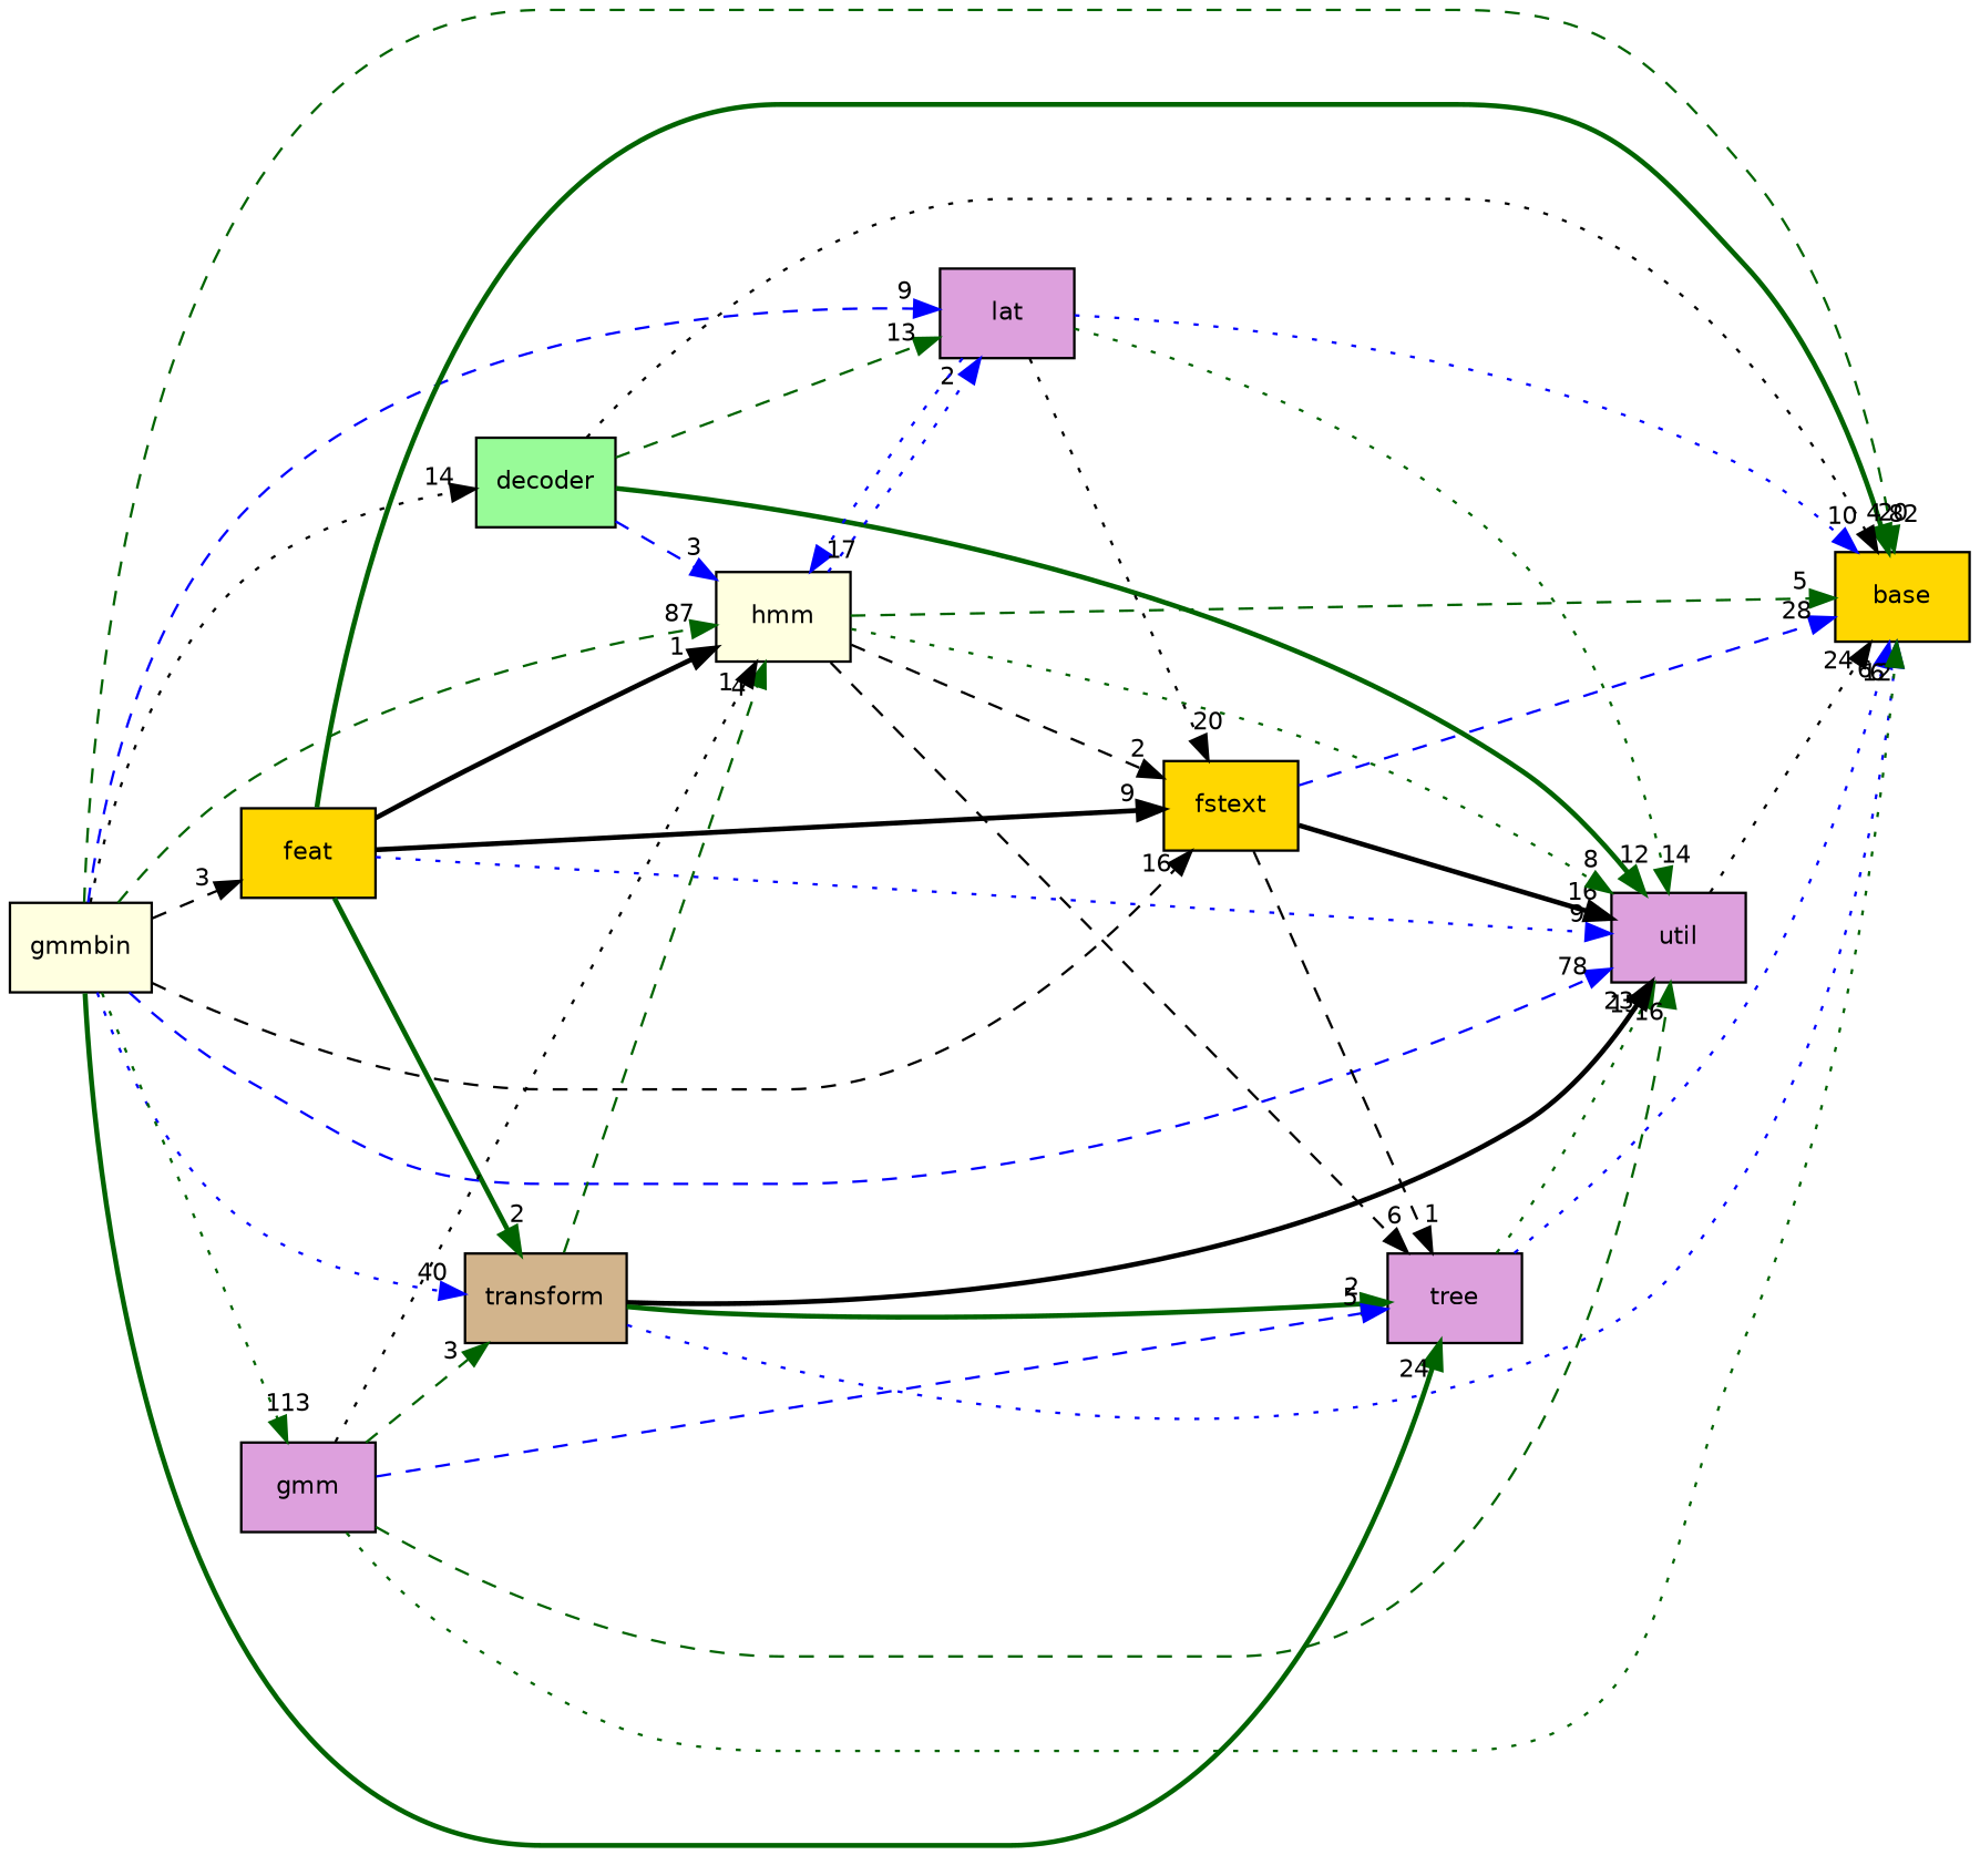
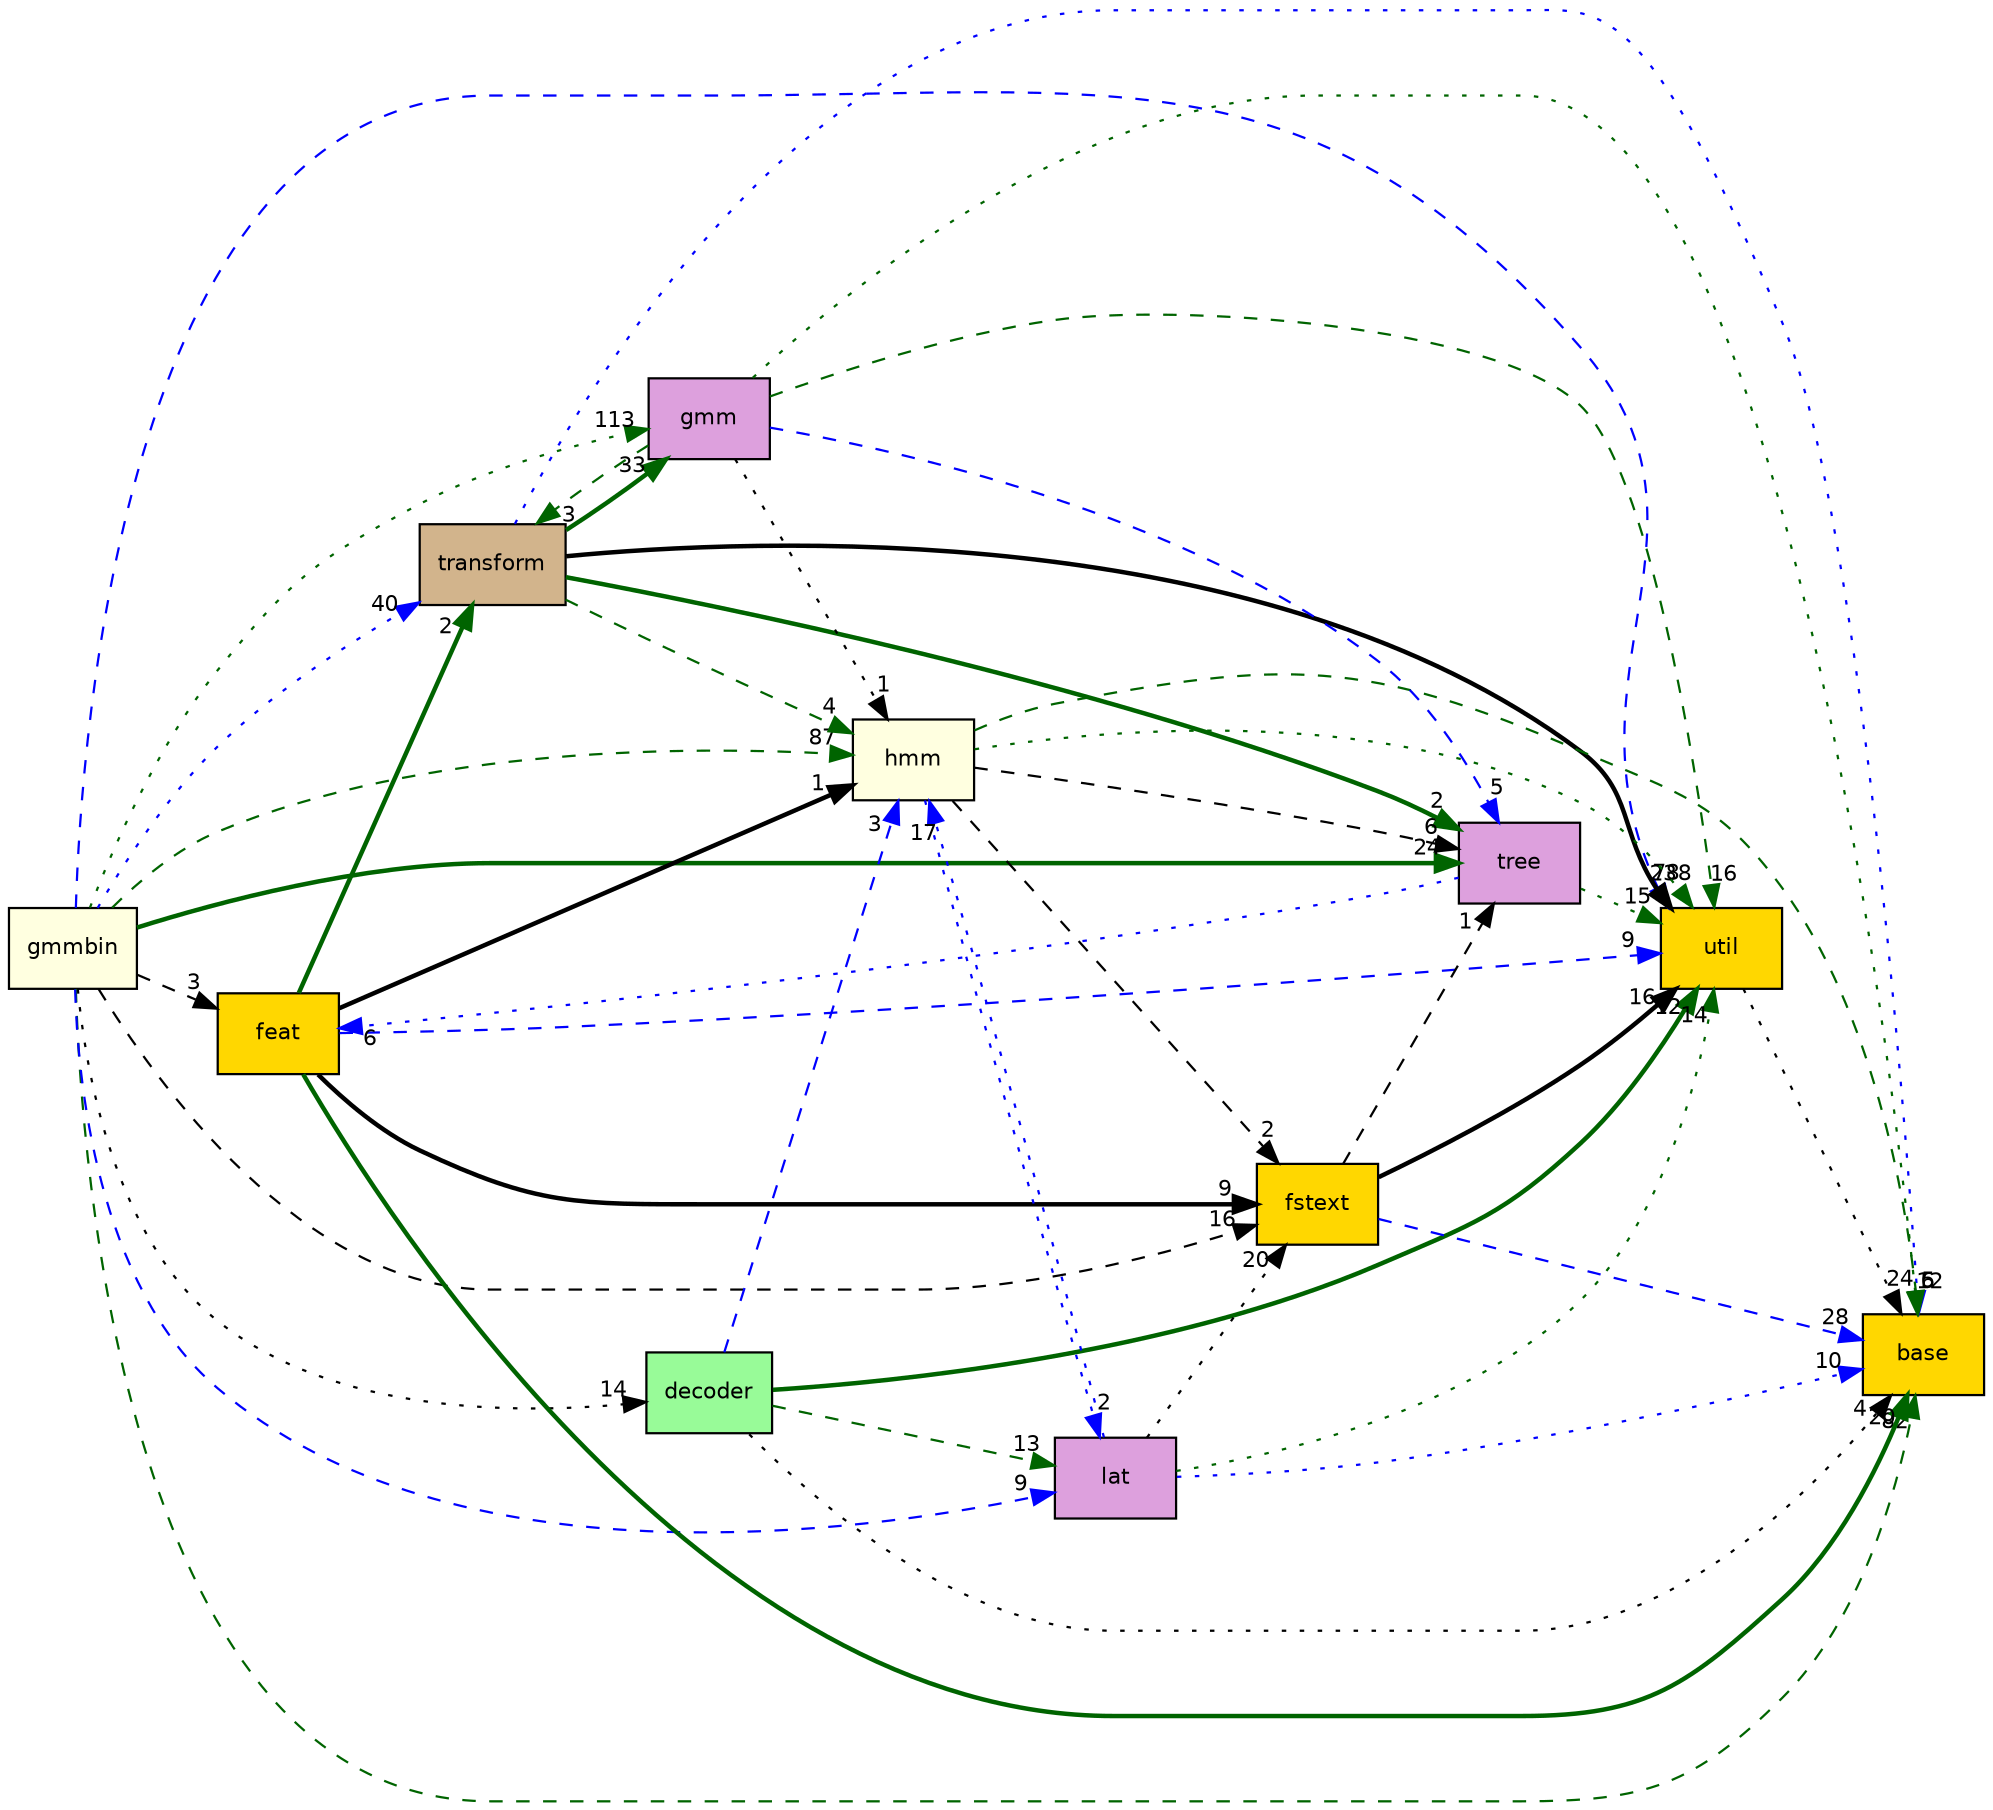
  digraph {
    compound=true
    rankdir=LR
    node [fillcolor=plum fontname=Helvetica fontsize=10 shape=box style=filled]
    edge [color=darkgreen headlabel=2 labeldistance=1.5 labelfontname=Helvetica labelfontsize=10 style=dashed]
    n1 [fillcolor=lightyellow label=gmmbin pencolor=black]
    n2 [fillcolor=gold label=feat]
-   n3 [label=util]
+   n3 [fillcolor=gold label=util]
    n4 [fillcolor=palegreen label=decoder]
    n5 [label=tree]
    n6 [fillcolor=gold label=base]
    n7 [fillcolor=gold label=fstext]
    n8 [fillcolor=tan label=transform]
    n9 [fillcolor=lightyellow label=hmm]
    n10 [label=lat]
    n11 [label=gmm]
    n1 -> n2 [color=black headlabel=3]
    n1 -> n3 [color=blue headlabel=78]
    n1 -> n4 [color=black headlabel=14 style=dotted]
    n1 -> n5 [headlabel=24 style=bold]
    n1 -> n6 [headlabel=82]
    n1 -> n7 [color=black headlabel=16]
    n1 -> n8 [color=blue headlabel=40 style=dotted]
    n1 -> n9 [headlabel=87]
    n1 -> n10 [color=blue headlabel=9]
    n1 -> n11 [headlabel=113 style=dotted]
-   n2 -> n3 [color=blue headlabel=9 style=dotted]
+   n2 -> n3 [color=blue headlabel=9]
    n2 -> n6 [headlabel=20 style=bold]
    n2 -> n7 [color=black headlabel=9 style=bold]
    n2 -> n8 [style=bold]
    n2 -> n9 [color=black headlabel=1 style=bold]
    n3 -> n6 [color=black headlabel=24 style=dotted]
    n4 -> n3 [headlabel=12 style=bold]
    n4 -> n6 [color=black headlabel=4 style=dotted]
    n4 -> n9 [color=blue headlabel=3]
    n4 -> n10 [headlabel=13]
    n5 -> n3 [headlabel=15 style=dotted]
-   n5 -> n6 [color=blue headlabel=6 style=dotted]
+   n5 -> n2 [color=blue headlabel=6 style=dotted]
    n7 -> n3 [color=black headlabel=16 style=bold]
    n7 -> n5 [color=black headlabel=1]
    n7 -> n6 [color=blue headlabel=28]
    n8 -> n3 [color=black headlabel=23 style=bold]
    n8 -> n5 [style=bold]
    n8 -> n6 [color=blue headlabel=12 style=dotted]
    n8 -> n9 [headlabel=4]
+   n8 -> n11 [headlabel=33 style=bold]
    n9 -> n3 [headlabel=8 style=dotted]
    n9 -> n5 [color=black headlabel=6]
    n9 -> n6 [headlabel=5]
    n9 -> n7 [color=black]
    n9 -> n10 [color=blue style=dotted]
    n10 -> n3 [headlabel=14 style=dotted]
    n10 -> n6 [color=blue headlabel=10 style=dotted]
    n10 -> n7 [color=black headlabel=20 style=dotted]
    n10 -> n9 [color=blue headlabel=17 style=dotted]
    n11 -> n3 [headlabel=16]
    n11 -> n5 [color=blue headlabel=5]
    n11 -> n6 [headlabel=6 style=dotted]
    n11 -> n8 [headlabel=3]
    n11 -> n9 [color=black headlabel=1 style=dotted]
  }
